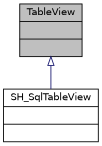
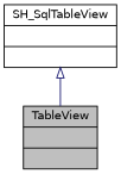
  digraph {
    fontname="DejaVu Sans"
    node [color=black fontname="DejaVu Sans" fontsize=11 shape=record]
    n1 [fillcolor=grey75 fontcolor=black height=0.2 label="{TableView\n||}" style=filled width=0.4]
    n2 [height=0.2 label="{SH_SqlTableView\n||}" width=0.4]
-   n1 -> n2 [arrowtail=onormal color=midnightblue dir=back fontname="DejaVu Sans" fontsize=11 labelfontname=Verdana labelfontsize=11 style=solid]
+   n2 -> n1 [arrowtail=onormal color=midnightblue dir=back fontname="DejaVu Sans" fontsize=11 labelfontname=Verdana labelfontsize=11 style=solid]
  }
